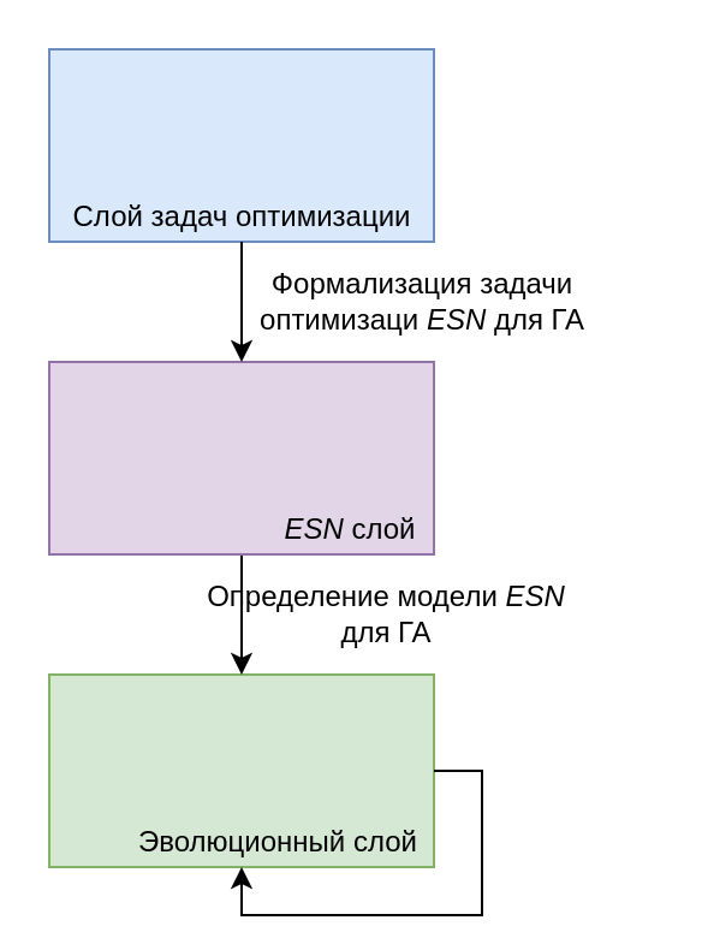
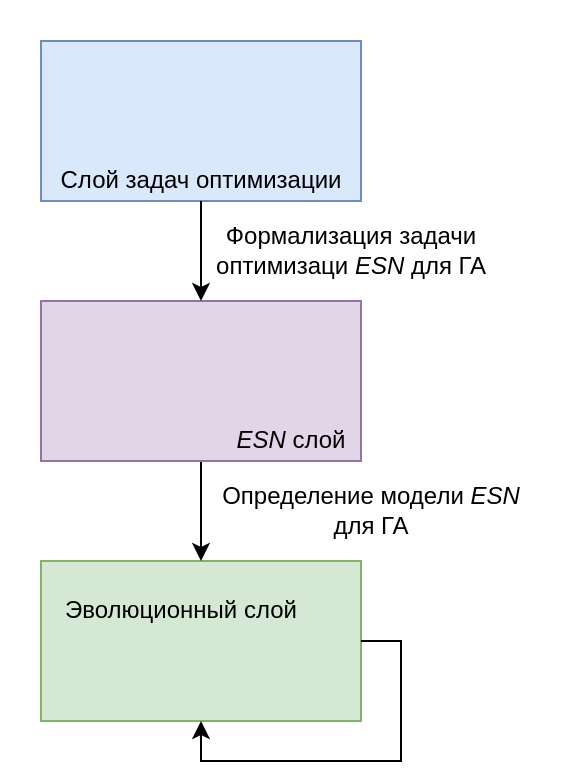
  <mxCell id="0" />
  <mxCell id="1" parent="0" />
  <mxCell id="2" value="" style="rounded=0;whiteSpace=wrap;html=1;fillColor=#d5e8d4;strokeColor=#82b366;" vertex="1" parent="1"><mxGeometry x="20" y="280" width="160" height="80" as="geometry" /></mxCell>
- <mxCell id="3" value="Эволюционный слой" style="text;html=1;align=center;verticalAlign=middle;resizable=0;points=[];autosize=1;strokeColor=none;fillColor=none;" vertex="1" parent="1"><mxGeometry x="50" y="340" width="130" height="20" as="geometry" /></mxCell>
+ <mxCell id="3" value="Эволюционный слой" style="text;html=1;align=center;verticalAlign=middle;resizable=0;points=[];autosize=1;strokeColor=none;fillColor=none;" vertex="1" parent="1"><mxGeometry x="25" y="295" width="130" height="20" as="geometry" /></mxCell>
  <mxCell id="4" style="edgeStyle=orthogonalEdgeStyle;rounded=0;orthogonalLoop=1;jettySize=auto;html=1;exitX=0.5;exitY=1;exitDx=0;exitDy=0;entryX=0.5;entryY=0;entryDx=0;entryDy=0;" edge="1" parent="1" source="5" target="2"><mxGeometry relative="1" as="geometry" /></mxCell>
  <mxCell id="5" value="" style="rounded=0;whiteSpace=wrap;html=1;fillColor=#e1d5e7;strokeColor=#9673a6;" vertex="1" parent="1"><mxGeometry x="20" y="150" width="160" height="80" as="geometry" /></mxCell>
  <mxCell id="6" value="&lt;i&gt;ESN &lt;/i&gt;слой" style="text;html=1;align=center;verticalAlign=middle;resizable=0;points=[];autosize=1;strokeColor=none;fillColor=none;" vertex="1" parent="1"><mxGeometry x="110" y="210" width="70" height="20" as="geometry" /></mxCell>
  <mxCell id="7" value="" style="rounded=0;whiteSpace=wrap;html=1;fillColor=#dae8fc;strokeColor=#6c8ebf;" vertex="1" parent="1"><mxGeometry x="20" y="20" width="160" height="80" as="geometry" /></mxCell>
  <mxCell id="8" style="edgeStyle=orthogonalEdgeStyle;rounded=0;orthogonalLoop=1;jettySize=auto;html=1;entryX=0.5;entryY=0;entryDx=0;entryDy=0;" edge="1" parent="1" source="9" target="5"><mxGeometry relative="1" as="geometry" /></mxCell>
  <mxCell id="9" value="Слой задач оптимизации" style="text;html=1;align=center;verticalAlign=middle;resizable=0;points=[];autosize=1;strokeColor=none;fillColor=none;" vertex="1" parent="1"><mxGeometry x="20" y="80" width="160" height="20" as="geometry" /></mxCell>
  <mxCell id="10" style="edgeStyle=orthogonalEdgeStyle;rounded=0;orthogonalLoop=1;jettySize=auto;html=1;exitX=1;exitY=0.5;exitDx=0;exitDy=0;entryX=0.5;entryY=1;entryDx=0;entryDy=0;" edge="1" parent="1" source="2" target="2"><mxGeometry relative="1" as="geometry" /></mxCell>
  <mxCell id="11" value="Формализация задачи &lt;br&gt;оптимизаци&amp;nbsp;&lt;i&gt;ESN &lt;/i&gt;для ГА" style="text;html=1;align=center;verticalAlign=middle;resizable=0;points=[];autosize=1;strokeColor=none;fillColor=none;" vertex="1" parent="1"><mxGeometry x="100" y="110" width="150" height="30" as="geometry" /></mxCell>
- <mxCell id="12" value="Определение модели &lt;i&gt;ESN&lt;/i&gt;&lt;br&gt;для ГА" style="text;html=1;align=center;verticalAlign=middle;resizable=0;points=[];autosize=1;strokeColor=none;fillColor=none;" vertex="1" parent="1"><mxGeometry x="75" y="240" width="170" height="30" as="geometry" /></mxCell>
+ <mxCell id="12" value="Определение модели &lt;i&gt;ESN&lt;/i&gt;&lt;br&gt;для ГА" style="text;html=1;align=center;verticalAlign=middle;resizable=0;points=[];autosize=1;strokeColor=none;fillColor=none;" vertex="1" parent="1"><mxGeometry x="100" y="240" width="170" height="30" as="geometry" /></mxCell>
